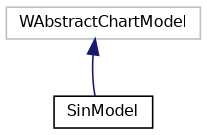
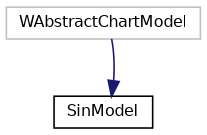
  digraph {
    rankdir=TB
    node [fillcolor=white fontname=Helvetica fontsize=10 shape=record style=filled]
    n1 [color=grey75 height=0.2 label=WAbstractChartModel width=0.4]
    n2 [color=black height=0.2 label=SinModel width=0.4]
-   n1 -> n2 [color=midnightblue dir=back fontname=Helvetica fontsize=10 labelfontname=Helvetica labelfontsize=10 style=solid]
+   n2 -> n1 [color=midnightblue dir=back fontname=Helvetica fontsize=10 labelfontname=Helvetica labelfontsize=10 style=solid]
  }
